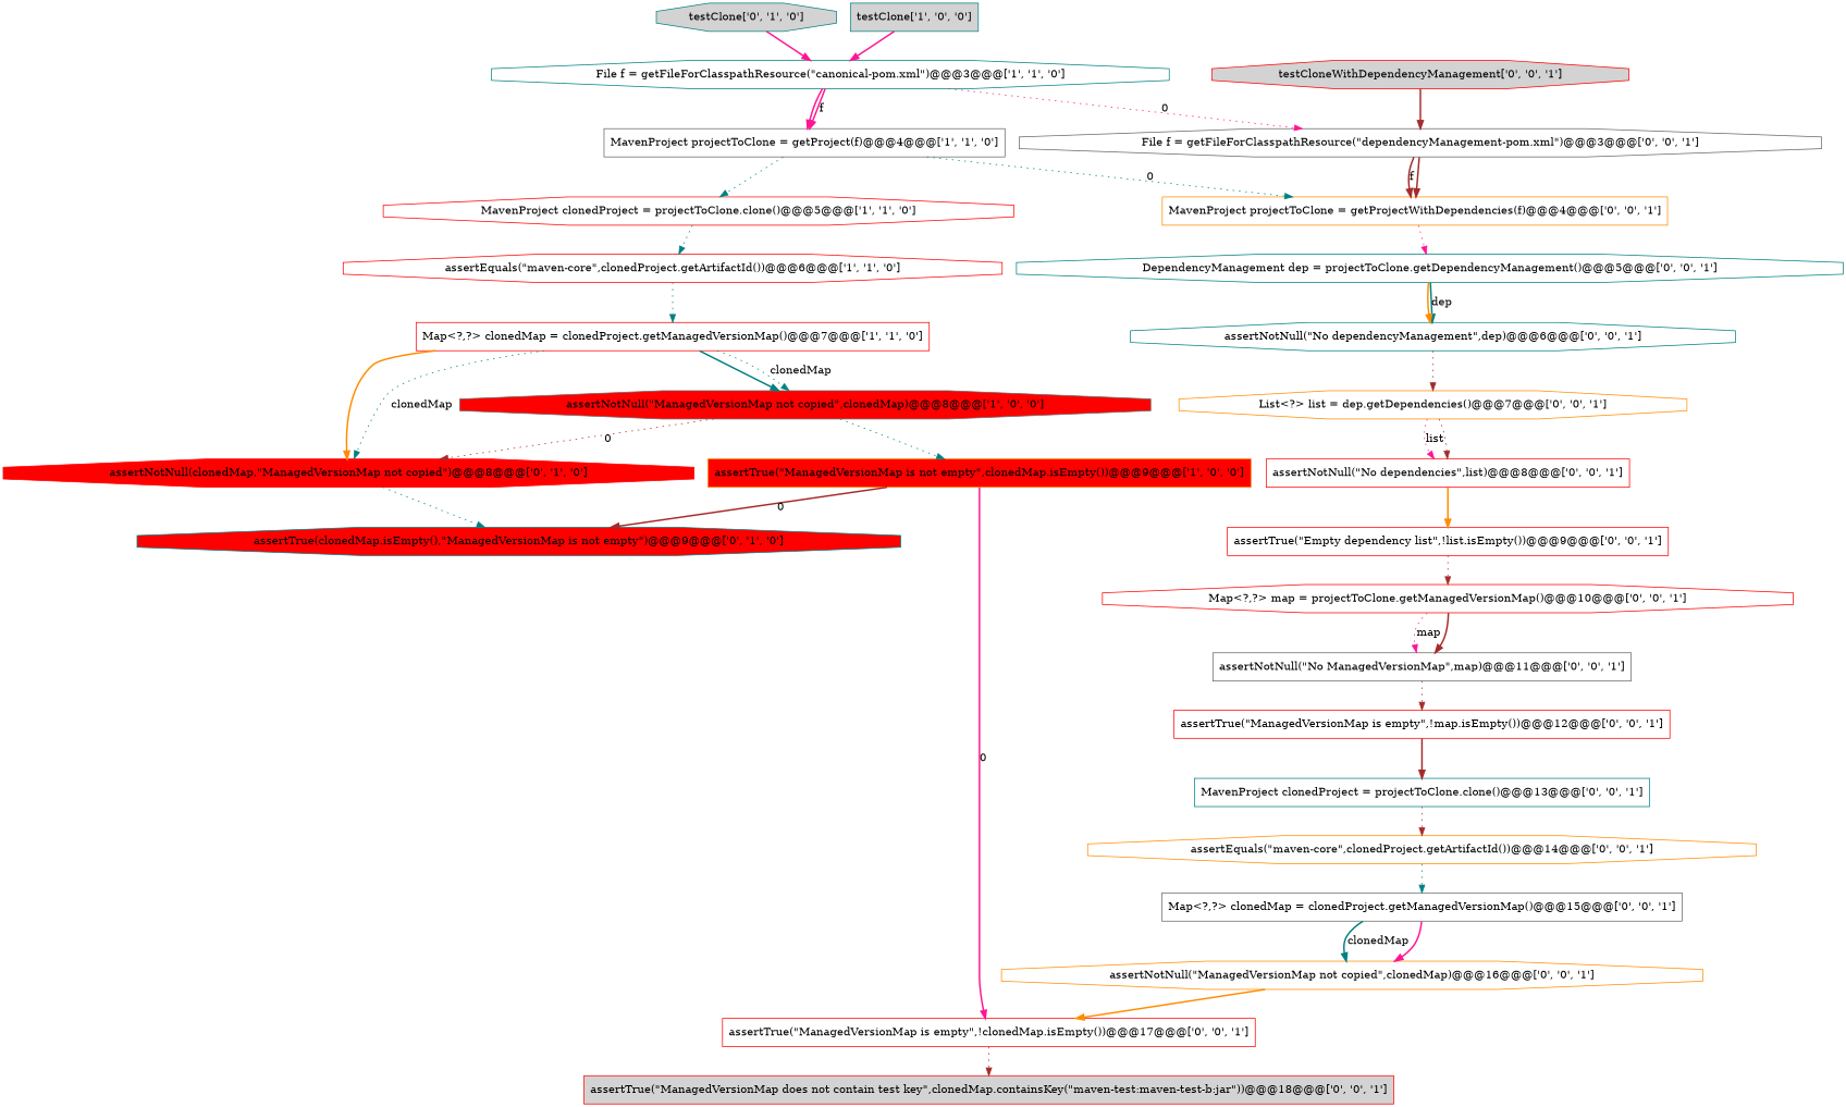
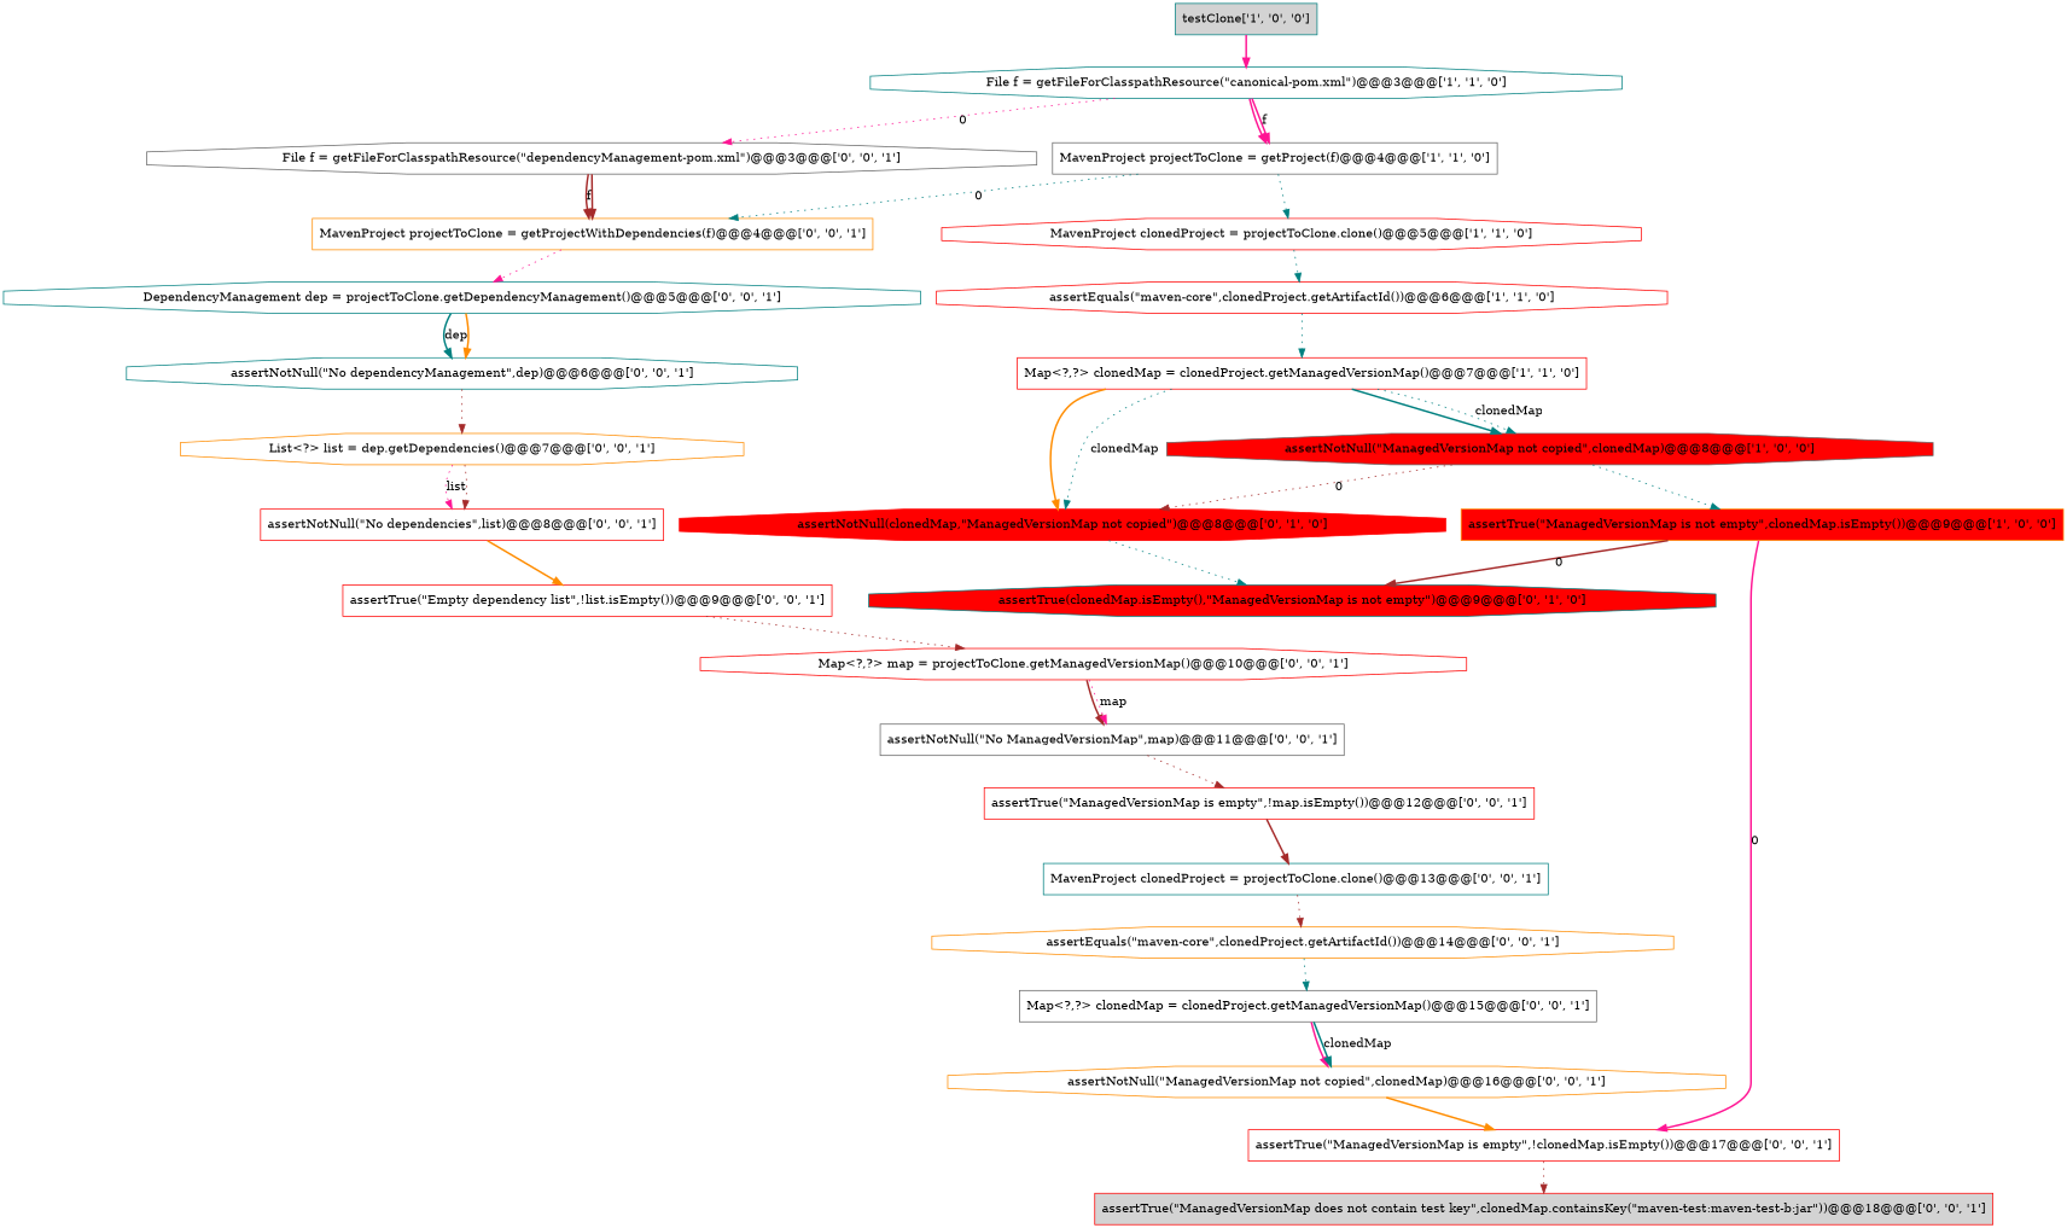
  digraph {
    node [color=red fillcolor=white shape=octagon style=filled]
    edge [color=brown style=dotted]
    n1 [label="Map<?,?> map = projectToClone.getManagedVersionMap()@@@10@@@['0', '0', '1']"]
    n2 [color=gray40 label="assertNotNull(\"No ManagedVersionMap\",map)@@@11@@@['0', '0', '1']" shape=box]
    n3 [label="assertTrue(\"ManagedVersionMap is empty\",!map.isEmpty())@@@12@@@['0', '0', '1']" shape=box]
    n4 [label="assertEquals(\"maven-core\",clonedProject.getArtifactId())@@@6@@@['1', '1', '0']"]
    n5 [label="Map<?,?> clonedMap = clonedProject.getManagedVersionMap()@@@7@@@['1', '1', '0']" shape=box]
    n6 [fillcolor=red label="assertNotNull(clonedMap,\"ManagedVersionMap not copied\")@@@8@@@['0', '1', '0']"]
    n7 [color=gray40 fillcolor=red label="assertNotNull(\"ManagedVersionMap not copied\",clonedMap)@@@8@@@['1', '0', '0']"]
    n8 [label="assertNotNull(\"No dependencies\",list)@@@8@@@['0', '0', '1']" shape=box]
    n9 [label="assertTrue(\"Empty dependency list\",!list.isEmpty())@@@9@@@['0', '0', '1']" shape=box]
    n10 [color=teal fillcolor=red label="assertTrue(clonedMap.isEmpty(),\"ManagedVersionMap is not empty\")@@@9@@@['0', '1', '0']"]
-   n11 [color=teal fillcolor=lightgray label="testClone['0', '1', '0']"]
    n12 [color=teal label="File f = getFileForClasspathResource(\"canonical-pom.xml\")@@@3@@@['1', '1', '0']"]
    n13 [color=gray40 label="File f = getFileForClasspathResource(\"dependencyManagement-pom.xml\")@@@3@@@['0', '0', '1']"]
    n14 [color=gray40 label="MavenProject projectToClone = getProject(f)@@@4@@@['1', '1', '0']" shape=box]
    n15 [color=darkorange label="assertNotNull(\"ManagedVersionMap not copied\",clonedMap)@@@16@@@['0', '0', '1']"]
    n16 [label="assertTrue(\"ManagedVersionMap is empty\",!clonedMap.isEmpty())@@@17@@@['0', '0', '1']" shape=box]
    n17 [fillcolor=lightgray label="assertTrue(\"ManagedVersionMap does not contain test key\",clonedMap.containsKey(\"maven-test:maven-test-b:jar\"))@@@18@@@['0', '0', '1']" shape=box]
    n18 [color=darkorange label="assertEquals(\"maven-core\",clonedProject.getArtifactId())@@@14@@@['0', '0', '1']"]
    n19 [color=gray40 label="Map<?,?> clonedMap = clonedProject.getManagedVersionMap()@@@15@@@['0', '0', '1']" shape=box]
    n20 [color=darkorange label="MavenProject projectToClone = getProjectWithDependencies(f)@@@4@@@['0', '0', '1']" shape=box]
    n21 [label="MavenProject clonedProject = projectToClone.clone()@@@5@@@['1', '1', '0']"]
    n22 [color=teal label="MavenProject clonedProject = projectToClone.clone()@@@13@@@['0', '0', '1']" shape=box]
    n23 [color=teal fillcolor=lightgray label="testClone['1', '0', '0']" shape=box]
    n24 [color=darkorange fillcolor=red label="assertTrue(\"ManagedVersionMap is not empty\",clonedMap.isEmpty())@@@9@@@['1', '0', '0']" shape=box]
    n25 [color=darkorange label="List<?> list = dep.getDependencies()@@@7@@@['0', '0', '1']"]
    n26 [color=teal label="DependencyManagement dep = projectToClone.getDependencyManagement()@@@5@@@['0', '0', '1']"]
    n27 [color=teal label="assertNotNull(\"No dependencyManagement\",dep)@@@6@@@['0', '0', '1']"]
-   n28 [fillcolor=lightgray label="testCloneWithDependencyManagement['0', '0', '1']"]
    n1 -> n2 [style=bold]
    n1 -> n2 [color=deeppink label=map]
    n2 -> n3
    n3 -> n22 [style=bold]
    n4 -> n5 [color=teal]
    n5 -> n6 [color=darkorange style=bold]
    n5 -> n6 [color=teal label=clonedMap]
    n5 -> n7 [color=teal style=bold]
    n5 -> n7 [color=teal label=clonedMap]
    n6 -> n10 [color=teal]
    n7 -> n6 [label=0]
    n7 -> n24 [color=teal]
    n8 -> n9 [color=darkorange style=bold]
    n9 -> n1
-   n11 -> n12 [color=deeppink style=bold]
    n12 -> n13 [color=deeppink label=0]
    n12 -> n14 [color=deeppink style=bold]
    n12 -> n14 [color=deeppink label=f style=bold]
    n13 -> n20 [label=f style=bold]
    n13 -> n20 [style=bold]
    n14 -> n20 [color=teal label=0]
    n14 -> n21 [color=teal]
    n15 -> n16 [color=darkorange style=bold]
    n16 -> n17
    n18 -> n19 [color=teal]
    n19 -> n15 [color=deeppink style=bold]
    n19 -> n15 [color=teal label=clonedMap style=bold]
    n20 -> n26 [color=deeppink]
    n21 -> n4 [color=teal]
    n22 -> n18
    n23 -> n12 [color=deeppink style=bold]
    n24 -> n10 [label=0 style=bold]
    n24 -> n16 [color=deeppink label=0 style=bold]
    n25 -> n8 [color=deeppink label=list]
    n25 -> n8
    n26 -> n27 [color=teal label=dep style=bold]
    n26 -> n27 [color=darkorange style=bold]
    n27 -> n25
-   n28 -> n13 [style=bold]
  }
